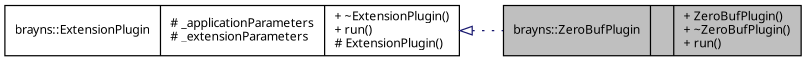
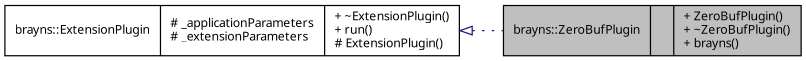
  digraph {
    rankdir=LR
    node [color=black fontname=Sans fontsize=10 shape=record style=filled]
-   n1 [fillcolor=grey75 fontcolor=black height=0.2 label="{brayns::ZeroBufPlugin\n||+ ZeroBufPlugin()\l+ ~ZeroBufPlugin()\l+ run()\l}" width=0.4]
+   n1 [fillcolor=grey75 fontcolor=black height=0.2 label="{brayns::ZeroBufPlugin\n||+ ZeroBufPlugin()\l+ ~ZeroBufPlugin()\l+ brayns()\l}" width=0.4]
    n2 [fillcolor=white height=0.2 label="{brayns::ExtensionPlugin\n|# _applicationParameters\l# _extensionParameters\l|+ ~ExtensionPlugin()\l+ run()\l# ExtensionPlugin()\l}" width=0.4]
    n2 -> n1 [arrowtail=onormal color=midnightblue dir=back fontname=Sans fontsize=10 labelfontname=Sans labelfontsize=10 style=dotted]
  }
